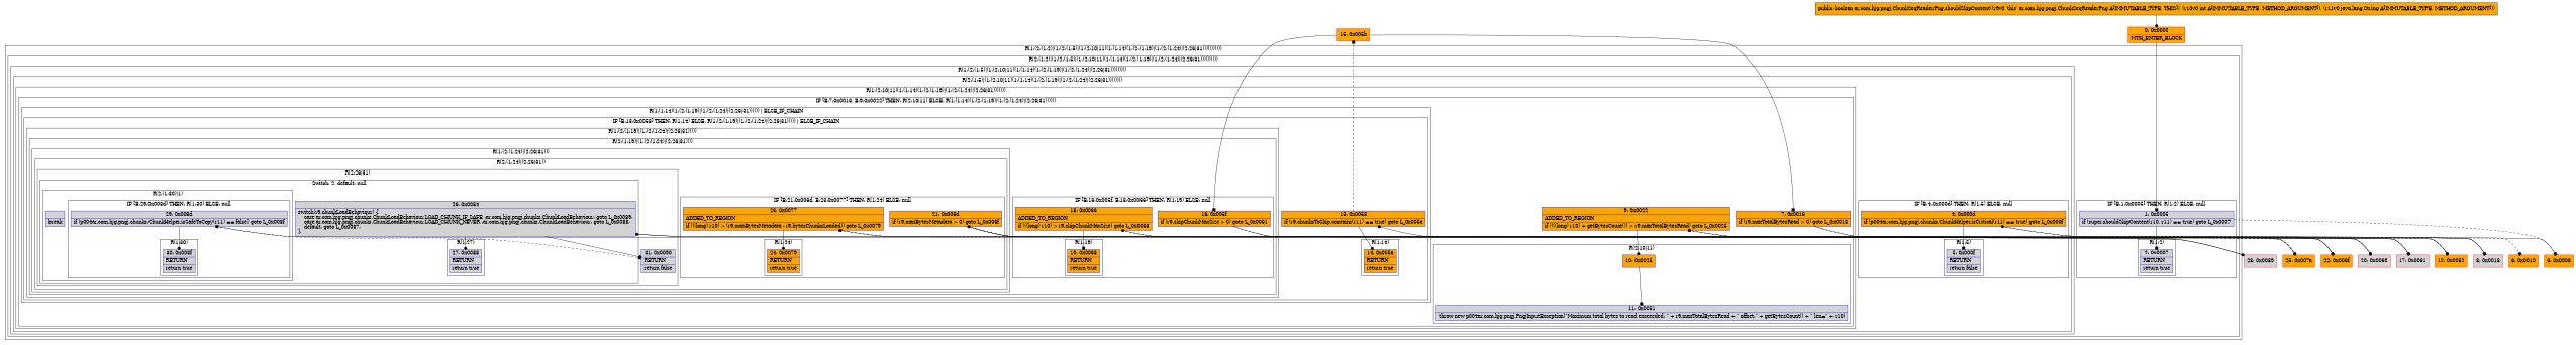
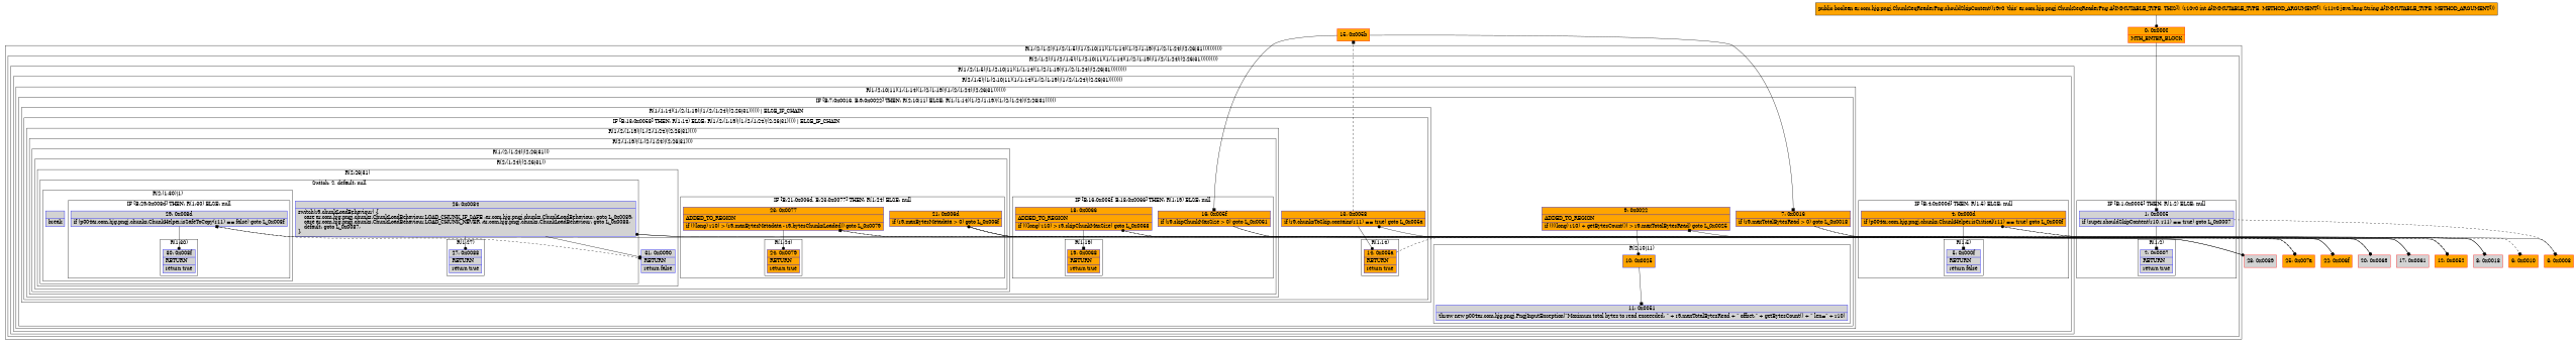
  digraph {
    node [color=blue fillcolor=orange shape=record style=filled]
    edge [arrowhead=dot]
    n1 [fillcolor=lightgrey label="{2\:\ 0x0007|RETURN\l|return true\l}"]
    n2 [fillcolor=lightgrey label="{1\:\ 0x0005|if (super.shouldSkipContent(r10, r11) == true) goto L_0x0007\l}"]
    n3 [fillcolor=lightgrey label="{5\:\ 0x000f|RETURN\l|return false\l}"]
    n4 [label="{4\:\ 0x000d|if (p004ar.com.hjg.pngj.chunks.ChunkHelper.isCritical(r11) == true) goto L_0x000f\l}"]
    n5 [label="{10\:\ 0x0025}"]
    n6 [fillcolor=lightgrey label="{11\:\ 0x0051|throw new p004ar.com.hjg.pngj.PngjInputException(\"Maximum total bytes to read exceeeded: \" + r9.maxTotalBytesRead + \" offset:\" + getBytesCount() + \" len=\" + r10)\l}"]
    n7 [label="{14\:\ 0x005a|RETURN\l|return true\l}"]
    n8 [label="{19\:\ 0x0068|RETURN\l|return true\l}"]
    n9 [label="{16\:\ 0x005f|if (r9.skipChunkMaxSize \> 0) goto L_0x0061\l}"]
    n10 [label="{18\:\ 0x0066|ADDED_TO_REGION\l|if (((long) r10) \> r9.skipChunkMaxSize) goto L_0x0068\l}"]
    n11 [label="{24\:\ 0x0079|RETURN\l|return true\l}"]
    n12 [label="{21\:\ 0x006d|if (r9.maxBytesMetadata \> 0) goto L_0x006f\l}"]
    n13 [label="{23\:\ 0x0077|ADDED_TO_REGION\l|if (((long) r10) \> (r9.maxBytesMetadata \- r9.bytesChunksLoaded)) goto L_0x0079\l}"]
    n14 [fillcolor=lightgrey label="{30\:\ 0x008f|RETURN\l|return true\l}"]
    n15 [fillcolor=lightgrey label="{29\:\ 0x008d|if (p004ar.com.hjg.pngj.chunks.ChunkHelper.isSafeToCopy(r11) == false) goto L_0x008f\l}"]
    n16 [fillcolor=lightgrey label="{|break\l}"]
    n17 [fillcolor=lightgrey label="{27\:\ 0x0088|RETURN\l|return true\l}"]
    n18 [fillcolor=lightgrey label="{26\:\ 0x0084|switch(r9.chunkLoadBehaviour) \{\l    case ar.com.hjg.pngj.chunks.ChunkLoadBehaviour.LOAD_CHUNK_IF_SAFE :ar.com.hjg.pngj.chunks.ChunkLoadBehaviour: goto L_0x0089;\l    case ar.com.hjg.pngj.chunks.ChunkLoadBehaviour.LOAD_CHUNK_NEVER :ar.com.hjg.pngj.chunks.ChunkLoadBehaviour: goto L_0x0088;\l    default: goto L_0x0087;\l\}\l}"]
    n19 [fillcolor=lightgrey label="{31\:\ 0x0090|RETURN\l|return false\l}"]
    n20 [label="{13\:\ 0x0058|if (r9.chunksToSkip.contains(r11) == true) goto L_0x005a\l}"]
    n21 [label="{7\:\ 0x0016|if (r9.maxTotalBytesRead \> 0) goto L_0x0018\l}"]
    n22 [label="{9\:\ 0x0022|ADDED_TO_REGION\l|if ((((long) r10) + getBytesCount()) \> r9.maxTotalBytesRead) goto L_0x0025\l}"]
    n23 [color=red label="{3\:\ 0x0008}"]
    n24 [color=red label="{6\:\ 0x0010}"]
    n25 [color=red fillcolor=lightgrey label="{17\:\ 0x0061}"]
    n26 [color=red fillcolor=lightgrey label="{20\:\ 0x0069}"]
    n27 [color=red label="{22\:\ 0x006f}"]
    n28 [color=red label="{25\:\ 0x007a}"]
    n29 [color=red fillcolor=lightgrey label="{28\:\ 0x0089}"]
    n30 [color=red label="{15\:\ 0x005b}"]
    n31 [color=red fillcolor=lightgrey label="{8\:\ 0x0018}"]
    n32 [color=red label="{12\:\ 0x0052}"]
    n33 [color=red label="{0\:\ 0x0000|MTH_ENTER_BLOCK\l}"]
    n34 [label="{public boolean ar.com.hjg.pngj.ChunkSeqReaderPng.shouldSkipContent((r9v0 'this' ar.com.hjg.pngj.ChunkSeqReaderPng A[IMMUTABLE_TYPE, THIS]), (r10v0 int A[IMMUTABLE_TYPE, METHOD_ARGUMENT]), (r11v0 java.lang.String A[IMMUTABLE_TYPE, METHOD_ARGUMENT])) }" color=""]
    subgraph cluster_1 {
      label="R(1:(2:(1:2)|(1:(2:(1:5)|(1:(2:10|11)(1:(1:14)(1:(2:(1:19)|(1:(2:(1:24)|(2:26|31)))))))))))"
      subgraph cluster_2 {
        label="R(2:(1:2)|(1:(2:(1:5)|(1:(2:10|11)(1:(1:14)(1:(2:(1:19)|(1:(2:(1:24)|(2:26|31))))))))))"
        subgraph cluster_3 {
          label="IF [B:1:0x0005] THEN: R(1:2) ELSE: null"
          n2
          subgraph cluster_4 {
            label="R(1:2)"
            n1
          }
        }
        subgraph cluster_5 {
          label="R(1:(2:(1:5)|(1:(2:10|11)(1:(1:14)(1:(2:(1:19)|(1:(2:(1:24)|(2:26|31)))))))))"
          subgraph cluster_6 {
            label="R(2:(1:5)|(1:(2:10|11)(1:(1:14)(1:(2:(1:19)|(1:(2:(1:24)|(2:26|31))))))))"
            subgraph cluster_7 {
              label="IF [B:4:0x000d] THEN: R(1:5) ELSE: null"
              n4
              subgraph cluster_8 {
                label="R(1:5)"
                n3
              }
            }
            subgraph cluster_9 {
              label="R(1:(2:10|11)(1:(1:14)(1:(2:(1:19)|(1:(2:(1:24)|(2:26|31)))))))"
              subgraph cluster_10 {
                label="IF [B:7:0x0016, B:9:0x0022] THEN: R(2:10|11) ELSE: R(1:(1:14)(1:(2:(1:19)|(1:(2:(1:24)|(2:26|31))))))"
                n21
                n22
                subgraph cluster_11 {
                  label="R(2:10|11)"
                  n5
                  n6
                }
                subgraph cluster_12 {
                  label="R(1:(1:14)(1:(2:(1:19)|(1:(2:(1:24)|(2:26|31)))))) | ELSE_IF_CHAIN\l"
                  subgraph cluster_13 {
                    label="IF [B:13:0x0058] THEN: R(1:14) ELSE: R(1:(2:(1:19)|(1:(2:(1:24)|(2:26|31))))) | ELSE_IF_CHAIN\l"
                    n20
                    subgraph cluster_14 {
                      label="R(1:14)"
                      n7
                    }
                    subgraph cluster_15 {
                      label="R(1:(2:(1:19)|(1:(2:(1:24)|(2:26|31)))))"
                      subgraph cluster_16 {
                        label="R(2:(1:19)|(1:(2:(1:24)|(2:26|31))))"
                        subgraph cluster_17 {
                          label="IF [B:16:0x005f, B:18:0x0066] THEN: R(1:19) ELSE: null"
                          n9
                          n10
                          subgraph cluster_18 {
                            label="R(1:19)"
                            n8
                          }
                        }
                        subgraph cluster_19 {
                          label="R(1:(2:(1:24)|(2:26|31)))"
                          subgraph cluster_20 {
                            label="R(2:(1:24)|(2:26|31))"
                            subgraph cluster_21 {
                              label="IF [B:21:0x006d, B:23:0x0077] THEN: R(1:24) ELSE: null"
                              n12
                              n13
                              subgraph cluster_22 {
                                label="R(1:24)"
                                n11
                              }
                            }
                            subgraph cluster_23 {
                              label="R(2:26|31)"
                              n19
                              subgraph cluster_24 {
                                label="Switch: 2, default: null"
                                n18
                                subgraph cluster_25 {
                                  label="R(2:(1:30)|1)"
                                  n16
                                  subgraph cluster_26 {
                                    label="IF [B:29:0x008d] THEN: R(1:30) ELSE: null"
                                    n15
                                    subgraph cluster_27 {
                                      label="R(1:30)"
                                      n14
                                    }
                                  }
                                }
                                subgraph cluster_28 {
                                  label="R(1:27)"
                                  n17
                                }
                              }
                            }
                          }
                        }
                      }
                    }
                  }
                }
              }
            }
          }
        }
      }
    }
    n2 -> n1 [arrowhead=box]
    n2 -> n23 [arrowhead=box style=dashed]
    n4 -> n3 [arrowhead=box]
    n4 -> n24 [arrowhead=box style=dashed]
    n5 -> n6 [arrowhead=box]
    n9 -> n25 [arrowhead=box]
    n9 -> n26 [style=dashed]
    n10 -> n8 [arrowhead=box]
    n10 -> n26 [style=dashed]
    n12 -> n27 [arrowhead=box]
    n12 -> n28 [style=dashed]
    n13 -> n11
    n13 -> n28 [style=dashed]
    n15 -> n14
    n15 -> n19 [arrowhead=box style=dashed]
    n18 -> n17
    n18 -> n19
    n18 -> n29
    n20 -> n7
    n20 -> n30 [arrowhead=box style=dashed]
    n21 -> n31 [arrowhead=box]
    n21 -> n32 [style=dashed]
    n22 -> n5
-   n22 -> n32 [style=dashed]
+   n7 -> n32 [style=dashed]
    n23 -> n4
    n25 -> n10
    n26 -> n12
    n27 -> n13 [arrowhead=box]
    n28 -> n18
    n29 -> n15 [arrowhead=box]
    n30 -> n9 [arrowhead=box]
    n30 -> n21 [arrowhead=box]
    n31 -> n22 [arrowhead=box]
    n32 -> n20
    n33 -> n2 [arrowhead=box]
    n34 -> n33
  }
